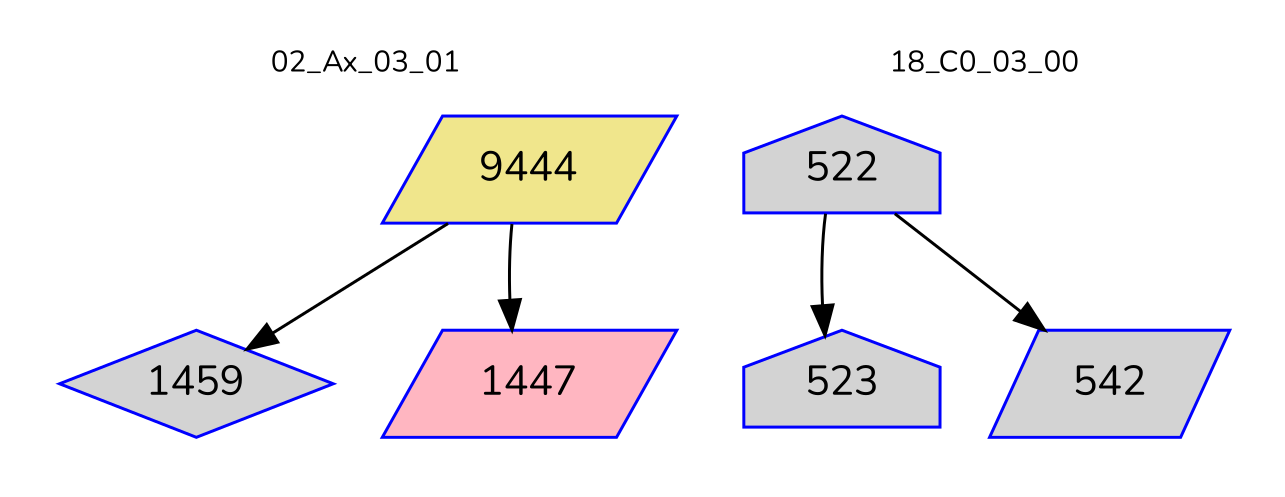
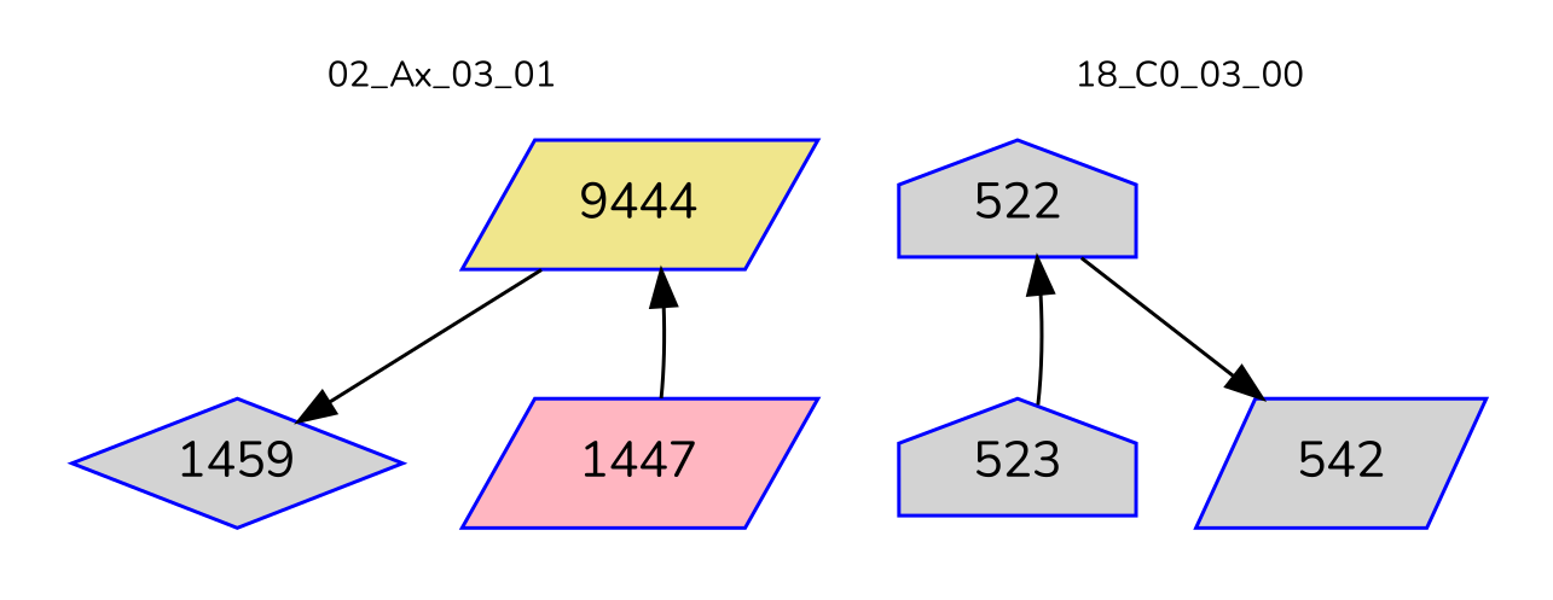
  digraph {
    fontname=Nunito
    node [color=blue fillcolor=lightgrey fontname=Nunito shape=parallelogram style=filled]
    edge [color=black fontname=Nunito]
    n1 [fillcolor=khaki label=9444]
    n2 [label=1459 shape=diamond]
    n3 [fillcolor=lightpink label=1447]
    n4 [label=522 shape=house]
    n5 [label=523 shape=house]
    n6 [label=542]
    subgraph cluster_1 {
      color=white
      fontsize=10
      label="02_Ax_03_01"
      n1
      n2
      n3
    }
    subgraph cluster_2 {
      color=white
      fontsize=10
      label="18_C0_03_00"
      n4
      n5
      n6
    }
    n1 -> n2
-   n1 -> n3
-   n4 -> n5
+   n3 -> n1
+   n5 -> n4
    n4 -> n6
  }
